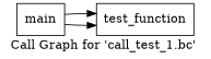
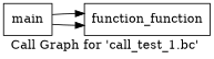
  digraph {
    label="Call Graph for 'call_test_1.bc' "
    rankdir=LR
    node [shape=box style=solid]
    n1 [label=main]
-   n2 [label=test_function]
+   n2 [label=function_function]
    n1 -> n2
    n1 -> n2
  }
